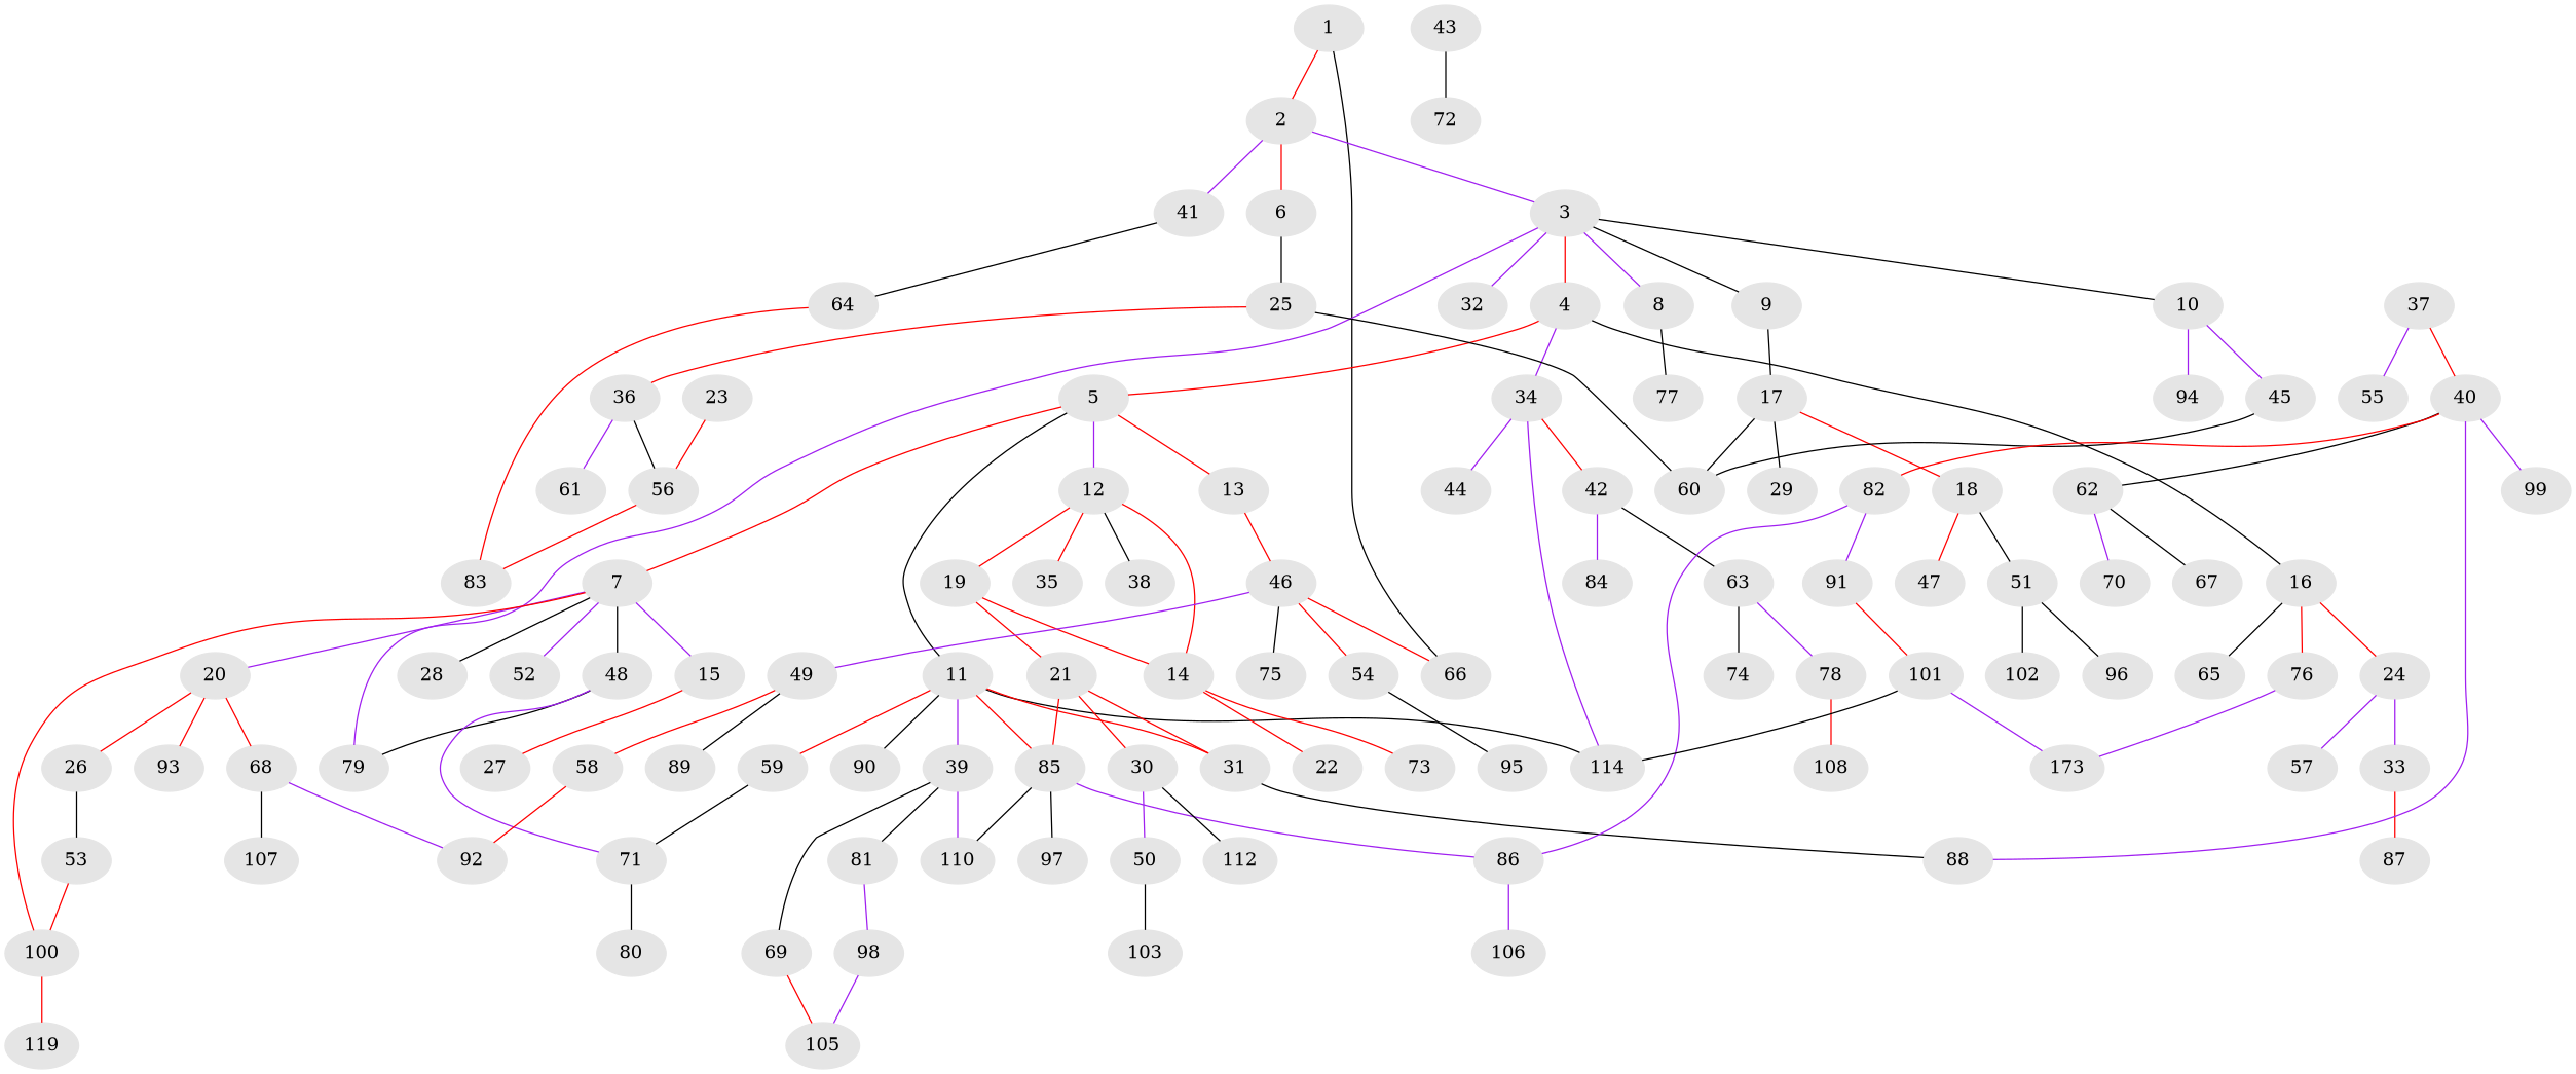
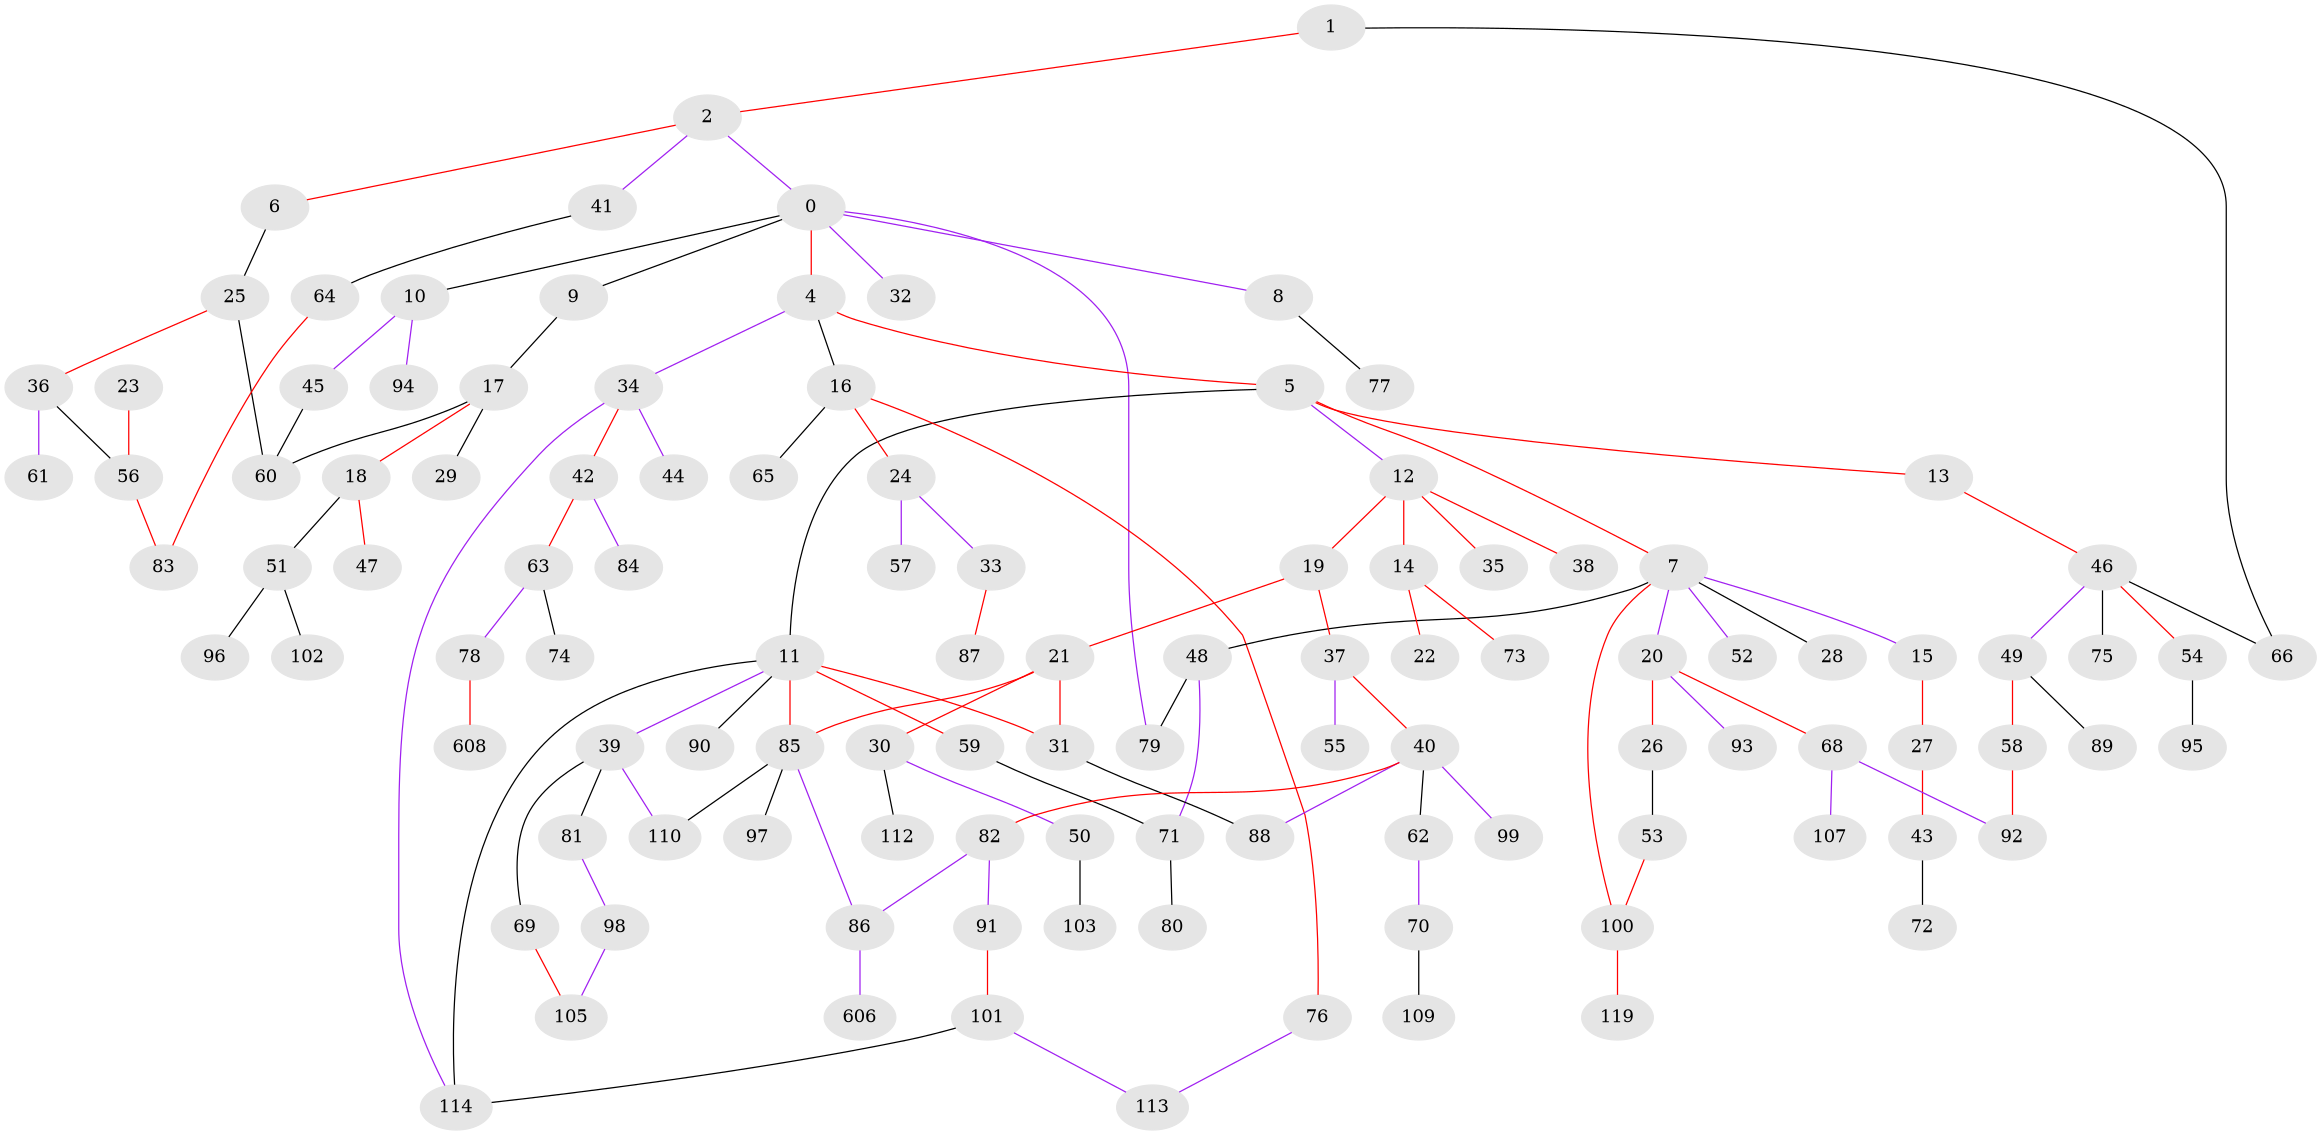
  graph {
    node [color=gray90 style=filled]
    edge [color=red]
    1
    2
    66
-   3
+   3 [label=0]
    6
    41
    4
    8
    9
    10
    32
    79
    25
    64
    5
    16
    34
    77
    17
    45
    94
    7
    11
    12
    13
    24
    65
    76
    114
    42
    44
    15
    20
    28
    48
    52
    100
    31
    39
    59
    85
    90
    14
    19
    35
    38
    46
    36
    60
    27
    26
    68
    93
    71
    n55 [label=119]
    18
    29
    88
    69
    81
    110
    86
    97
    22
    73
    21
    37
    49
    54
    75
    43
    33
    57
-   113 [label=173]
+   113
    47
    51
    23
    56
    96
    102
    30
    40
    55
    53
    107
    92
    50
    112
    83
    87
    61
    72
    103
    63
    84
    62
    82
    99
    105
    98
-   67
    70
    91
    74
    78
    58
    89
    95
    80
-   108
-   106
+   109
+   108 [label=608]
+   106 [label=606]
    101
    1 -- 2
    1 -- 66 [color=black]
    2 -- 3 [color=purple]
    2 -- 6
    2 -- 41 [color=purple]
    3 -- 4
    3 -- 8 [color=purple]
    3 -- 9 [color=black]
    3 -- 10 [color=black]
    3 -- 32 [color=purple]
    3 -- 79 [color=purple]
    6 -- 25 [color=black]
    41 -- 64 [color=black]
    4 -- 5
    4 -- 16 [color=black]
    4 -- 34 [color=purple]
    8 -- 77 [color=black]
    9 -- 17 [color=black]
    10 -- 45 [color=purple]
    10 -- 94 [color=purple]
    25 -- 36
    25 -- 60 [color=black]
    64 -- 83
    5 -- 7
    5 -- 11 [color=black]
    5 -- 12 [color=purple]
    5 -- 13
    16 -- 24
    16 -- 65 [color=black]
    16 -- 76
    34 -- 114 [color=purple]
    34 -- 42
    34 -- 44 [color=purple]
    17 -- 60 [color=black]
    17 -- 18
    17 -- 29 [color=black]
    45 -- 60 [color=black]
    7 -- 15 [color=purple]
    7 -- 20 [color=purple]
    7 -- 28 [color=black]
    7 -- 48 [color=black]
    7 -- 52 [color=purple]
    7 -- 100
    11 -- 114 [color=black]
    11 -- 31
    11 -- 39 [color=purple]
    11 -- 59
    11 -- 85
    11 -- 90 [color=black]
    12 -- 14
    12 -- 19
    12 -- 35
-   12 -- 38 [color=black]
+   12 -- 38
    13 -- 46
    24 -- 33 [color=purple]
    24 -- 57 [color=purple]
    76 -- 113 [color=purple]
-   42 -- 63 [color=black]
+   42 -- 63
    42 -- 84 [color=purple]
    15 -- 27
    20 -- 26
    20 -- 68
-   20 -- 93
+   20 -- 93 [color=purple]
    48 -- 79 [color=black]
    48 -- 71 [color=purple]
    100 -- n55
    31 -- 88 [color=black]
    39 -- 69 [color=black]
    39 -- 81 [color=black]
    39 -- 110 [color=purple]
    59 -- 71 [color=black]
    85 -- 110 [color=black]
    85 -- 86 [color=purple]
    85 -- 97 [color=black]
    14 -- 22
    14 -- 73
    19 -- 21
-   19 -- 14
-   46 -- 66
+   19 -- 37
+   46 -- 66 [color=black]
    46 -- 49 [color=purple]
    46 -- 54
    46 -- 75 [color=black]
    36 -- 56 [color=black]
    36 -- 61 [color=purple]
+   27 -- 43
    26 -- 53 [color=black]
-   68 -- 107 [color=black]
+   68 -- 107 [color=purple]
    68 -- 92 [color=purple]
    71 -- 80 [color=black]
    18 -- 47
    18 -- 51 [color=black]
    69 -- 105
    81 -- 98 [color=purple]
    86 -- 106 [color=purple]
    21 -- 31
    21 -- 85
    21 -- 30
    37 -- 40
    37 -- 55 [color=purple]
    49 -- 58
    49 -- 89 [color=black]
    54 -- 95 [color=black]
    43 -- 72 [color=black]
    33 -- 87
    51 -- 96 [color=black]
    51 -- 102 [color=black]
    23 -- 56
    56 -- 83
    30 -- 50 [color=purple]
    30 -- 112 [color=black]
    40 -- 88 [color=purple]
    40 -- 62 [color=black]
    40 -- 82
    40 -- 99 [color=purple]
    53 -- 100
    50 -- 103 [color=black]
    63 -- 74 [color=black]
    63 -- 78 [color=purple]
-   62 -- 67 [color=black]
    62 -- 70 [color=purple]
    82 -- 86 [color=purple]
    82 -- 91 [color=purple]
    98 -- 105 [color=purple]
+   70 -- 109 [color=black]
    91 -- 101
    78 -- 108
    58 -- 92
    101 -- 114 [color=black]
    101 -- 113 [color=purple]
  }
